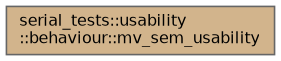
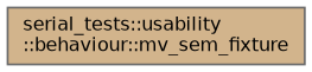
  digraph {
    rankdir=LR
-   n1 [color=grey40 fillcolor=tan fontname=Helvetica fontsize=10 height=0.2 label="serial_tests::usability\l::behaviour::mv_sem_usability" shape=box style=filled width=0.4]
+   n1 [color=grey40 fillcolor=tan fontname=Helvetica fontsize=10 height=0.2 label="serial_tests::usability\l::behaviour::mv_sem_fixture" shape=box style=filled width=0.4]
  }
